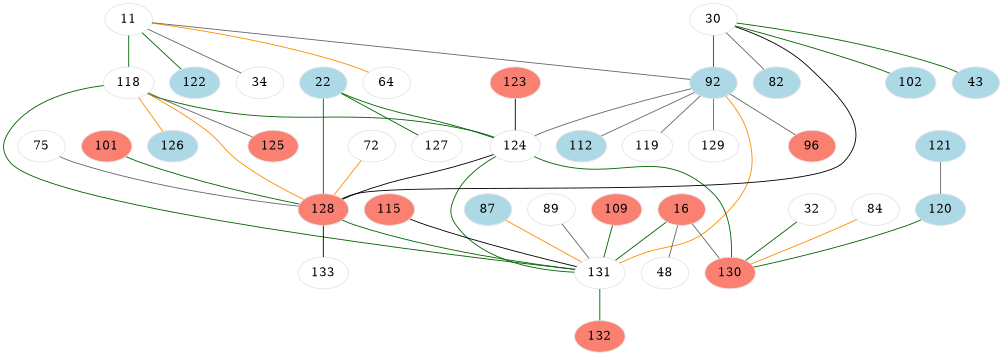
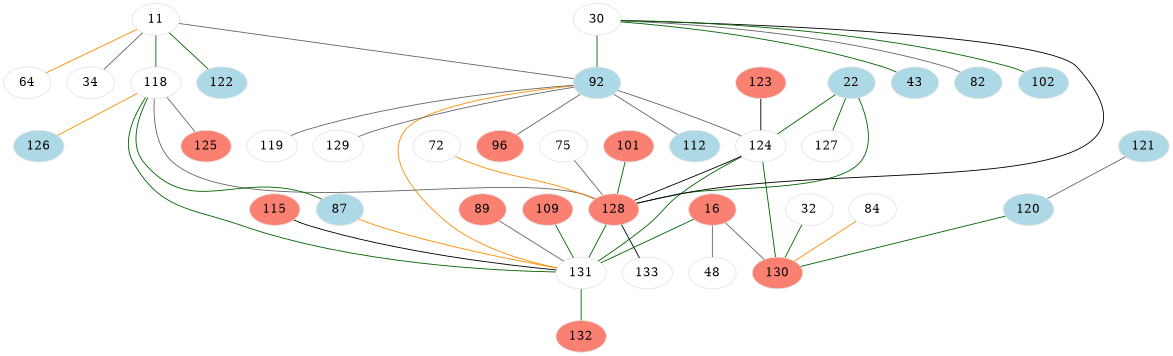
  graph {
    node [color=gray90 fillcolor=white style=filled]
    edge [color=darkgreen]
    11 [super="+10"]
    34
    64
    92 [fillcolor=lightblue super="+29+61+33+42+50+73"]
    118 [super="+116"]
    122 [fillcolor=lightblue]
    131 [super="+106+86+108+17+100+39+79"]
    124 [super="+113"]
    96 [fillcolor=salmon]
    112 [fillcolor=lightblue]
    119
    129 [super="+70"]
    128 [fillcolor=salmon super="+21+31+40+45+49+53+103+47+55+58+62"]
    125 [fillcolor=salmon]
    126 [fillcolor=lightblue]
    16 [fillcolor=salmon super="+15"]
    48
    130 [fillcolor=salmon super="+97+107+111+117+6"]
    132 [fillcolor=salmon super="+110"]
    22 [fillcolor=lightblue super="+19"]
    127
    133 [super="+57"]
    30 [super="+27"]
    43 [fillcolor=lightblue]
    82 [fillcolor=lightblue]
    102 [fillcolor=lightblue]
    32
    72
    75
    84
    87 [fillcolor=lightblue]
-   89 [super="+60"]
+   89 [fillcolor=salmon super="+60"]
    101 [fillcolor=salmon]
    109 [fillcolor=salmon]
    115 [fillcolor=salmon]
    120 [fillcolor=lightblue]
    121 [fillcolor=lightblue]
    123 [fillcolor=salmon]
    11 -- 34 [color=gray40]
    11 -- 64 [color=darkorange]
    11 -- 92 [color=gray40 weight=2]
    11 -- 118 [weight=8]
    11 -- 122
    92 -- 131 [color=darkorange weight=2]
    92 -- 124 [color=gray40 weight=2]
    92 -- 96 [color=gray40]
    92 -- 112 [color=gray40]
    92 -- 119 [color=gray40]
    92 -- 129 [color=gray40]
    118 -- 131
-   118 -- 124
-   118 -- 128 [color=darkorange]
+   118 -- 87
+   118 -- 128 [color=gray40]
    118 -- 125 [color=gray40]
    118 -- 126 [color=darkorange]
    131 -- 132
    124 -- 131 [weight=2]
    124 -- 128 [color=black weight=2]
    124 -- 130 [weight=8]
    128 -- 131 [weight=3]
    128 -- 133 [color=black]
    16 -- 131 [weight=9]
    16 -- 48 [color=gray40]
    16 -- 130 [color=gray40]
    22 -- 124
    22 -- 128 [weight=8]
    22 -- 127
    30 -- 92 [weight=9]
    30 -- 128 [color=black]
    30 -- 43
    30 -- 82 [color=gray40]
    30 -- 102
    32 -- 130
    72 -- 128 [color=darkorange]
    75 -- 128 [color=gray40]
    84 -- 130 [color=darkorange]
    87 -- 131 [color=darkorange]
    89 -- 131 [color=gray40]
    101 -- 128
    109 -- 131
    115 -- 131 [color=black]
    120 -- 130
    121 -- 120 [color=gray40]
    123 -- 124 [color=black]
  }
